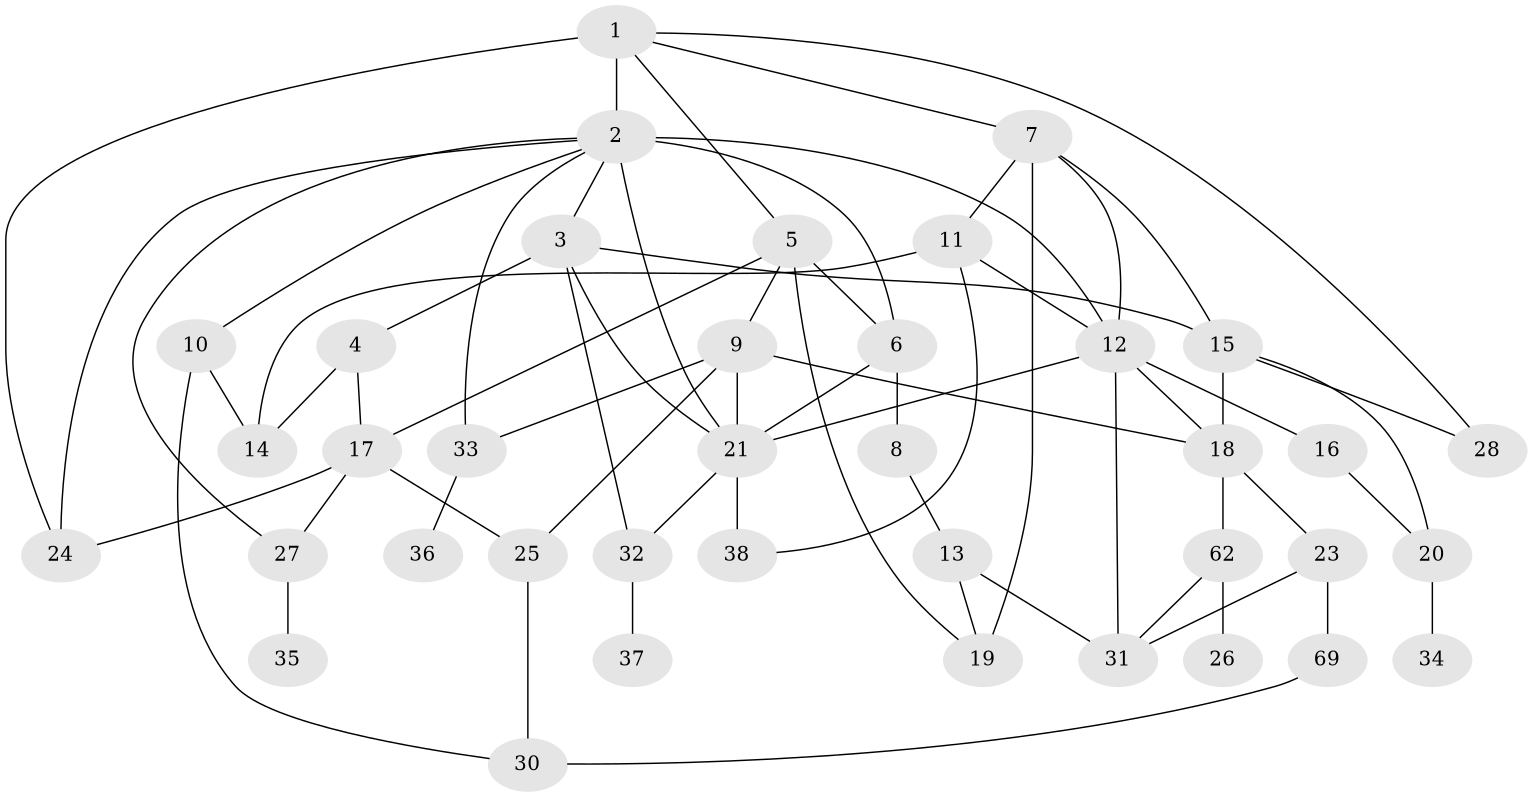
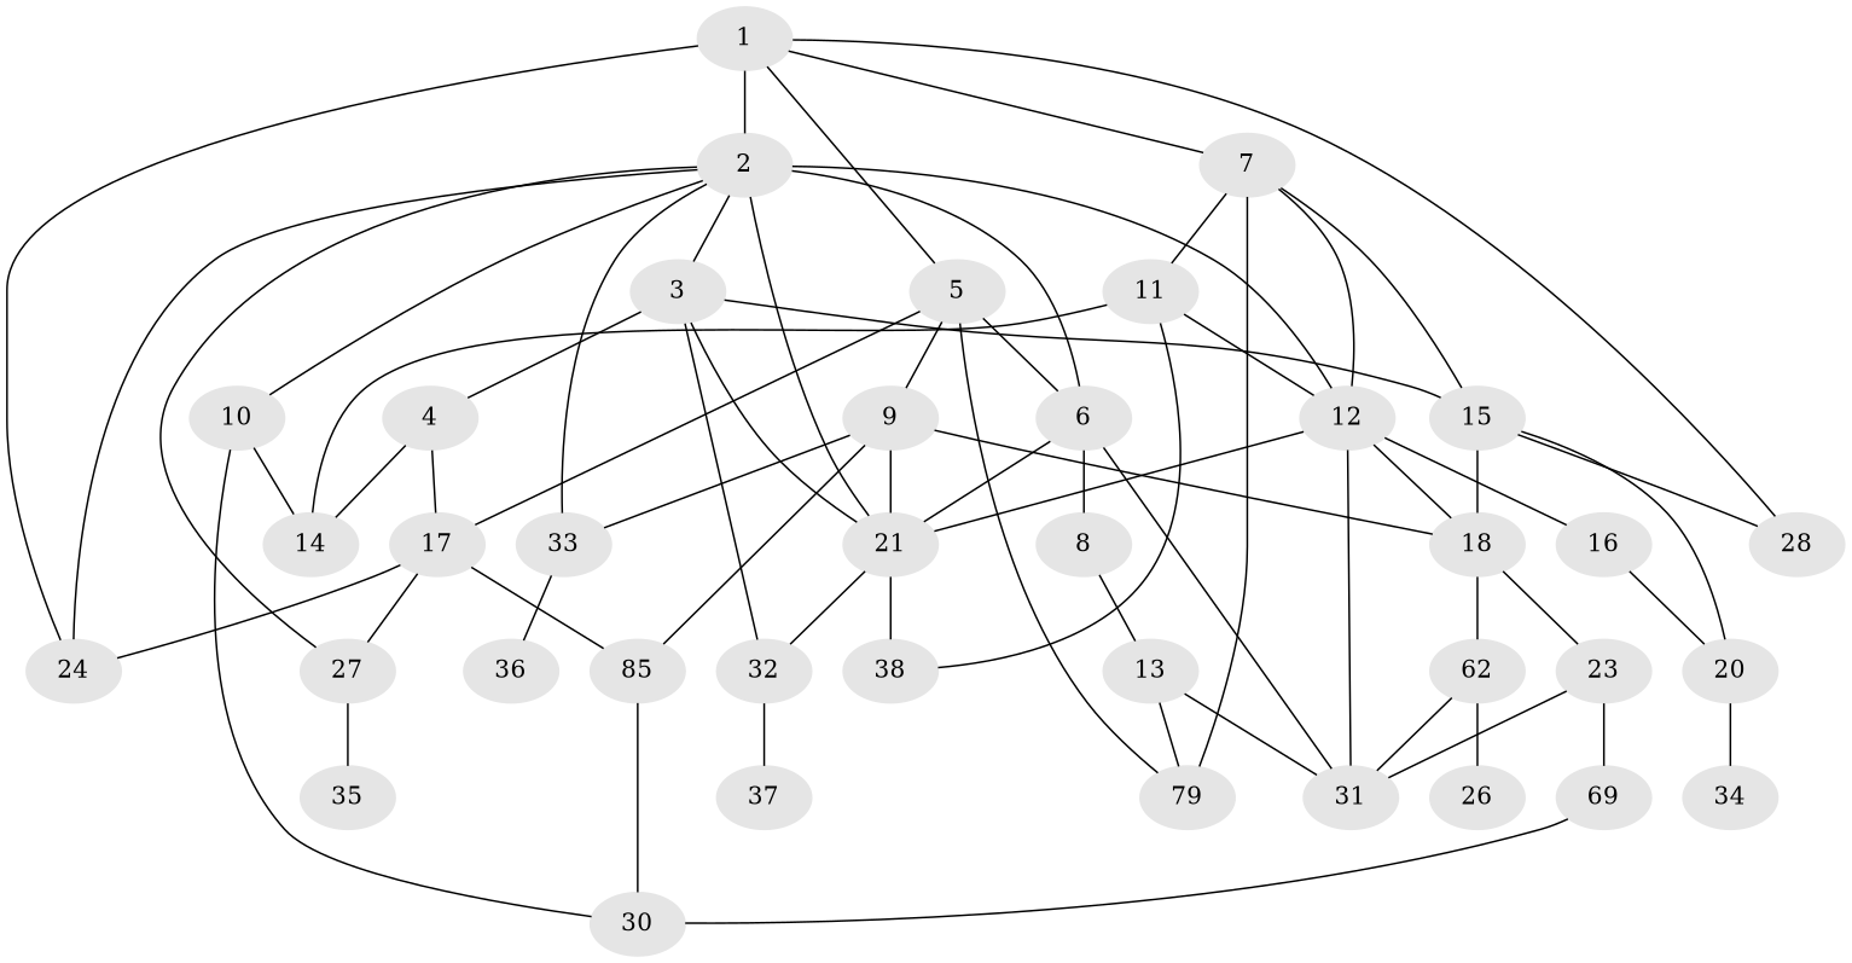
  graph {
    node [color=gray90 style=filled]
    edge [weight=1.0]
    1
    2
    5
    7
    24
    28
    3
    6
    10
    12
    21
    27
    33
    17
    9
-   19
+   19 [label=79]
    15
    11
    4
    32
    8
    31
    14
    30
    16
    18
    38
    35
    36
    20
    37
-   25
+   25 [label=85]
    13
    n34 [label=62]
    23
    34
    26
    n38 [label=69]
    1 -- 2 [weight=5.0]
    1 -- 5
    1 -- 7
    1 -- 24
    1 -- 28
    2 -- 24
    2 -- 3
    2 -- 6
    2 -- 10
    2 -- 12
    2 -- 21
    2 -- 27
    2 -- 33
    5 -- 6 [weight=3.0]
    5 -- 17
    5 -- 9
    5 -- 19
    7 -- 12
    7 -- 19 [weight=2.0]
    7 -- 15
    7 -- 11
    3 -- 21
    3 -- 15
    3 -- 4 [weight=2.0]
    3 -- 32
    6 -- 21
    6 -- 8
+   6 -- 31
    10 -- 14
    10 -- 30
    12 -- 21
    12 -- 31
    12 -- 16
    12 -- 18
    21 -- 32
    21 -- 38
    27 -- 35
    33 -- 36
    17 -- 24
    17 -- 27
    17 -- 25
    9 -- 21
    9 -- 33
    9 -- 18
    9 -- 25 [weight=2.0]
    15 -- 28
    15 -- 18
    15 -- 20
    11 -- 12 [weight=2.0]
    11 -- 14
    11 -- 38
    4 -- 17
    4 -- 14
    32 -- 37
    8 -- 13
    16 -- 20
    18 -- n34
    18 -- 23
    20 -- 34
    25 -- 30
    13 -- 19
    13 -- 31
    n34 -- 31
    n34 -- 26
    23 -- 31
    23 -- n38
    n38 -- 30
  }
